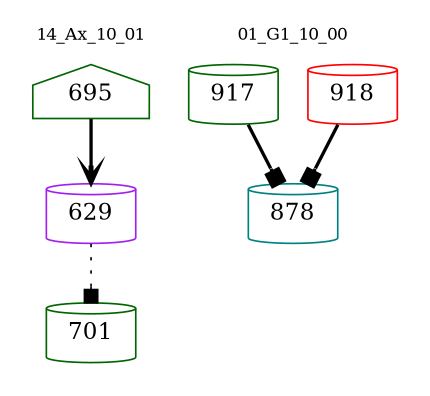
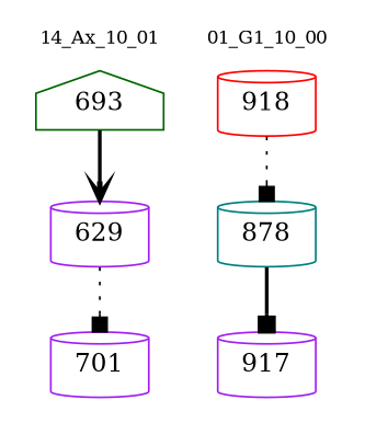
  digraph {
    node [color=darkgreen shape=cylinder]
    edge [arrowhead=box color=black style=bold]
-   n1 [label=695 shape=house]
+   n1 [label=693 shape=house]
    n2 [color=purple label=629]
-   n3 [label=701]
+   n3 [color=purple label=701]
    n4 [color=red label=918]
    n5 [color=teal label=878]
-   n6 [label=917]
+   n6 [color=purple label=917]
    subgraph cluster_1 {
      color=white
      fontsize=10
      label="14_Ax_10_01"
      n1
      n2
      n3
    }
    subgraph cluster_2 {
      color=white
      fontsize=10
      label="01_G1_10_00"
      n4
      n5
      n6
    }
    n1 -> n2 [arrowhead=vee]
    n2 -> n3 [style=dotted]
-   n4 -> n5
-   n6 -> n5
+   n4 -> n5 [style=dotted]
+   n5 -> n6
  }
